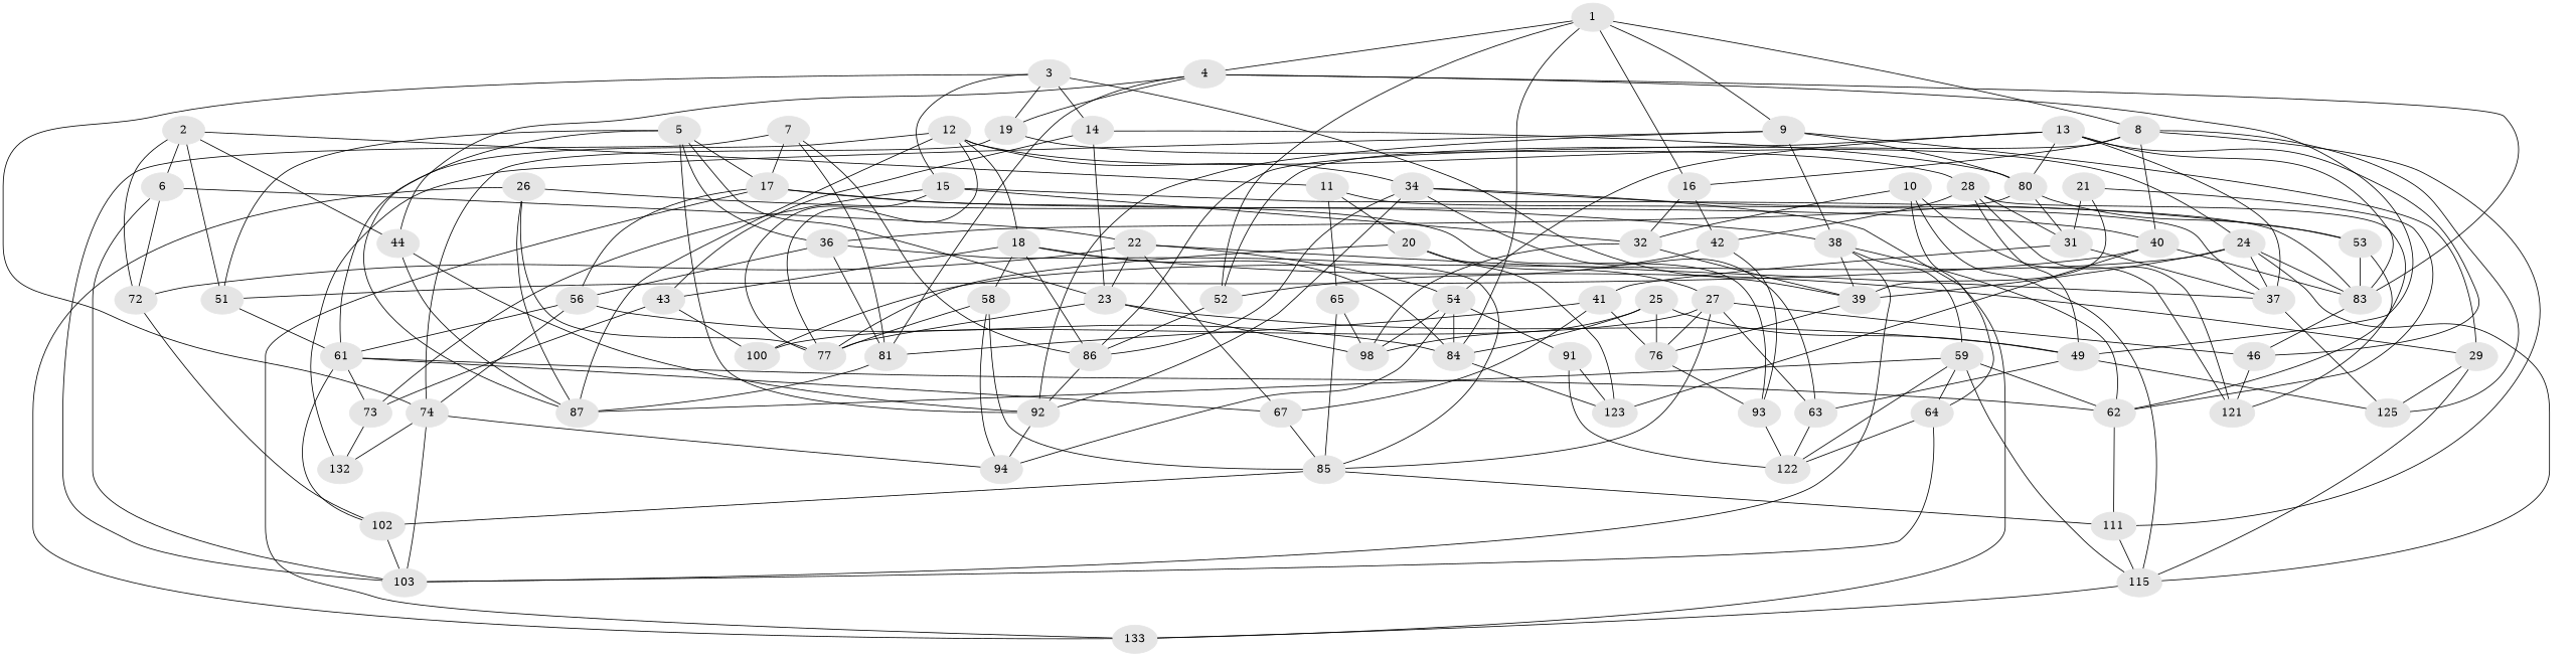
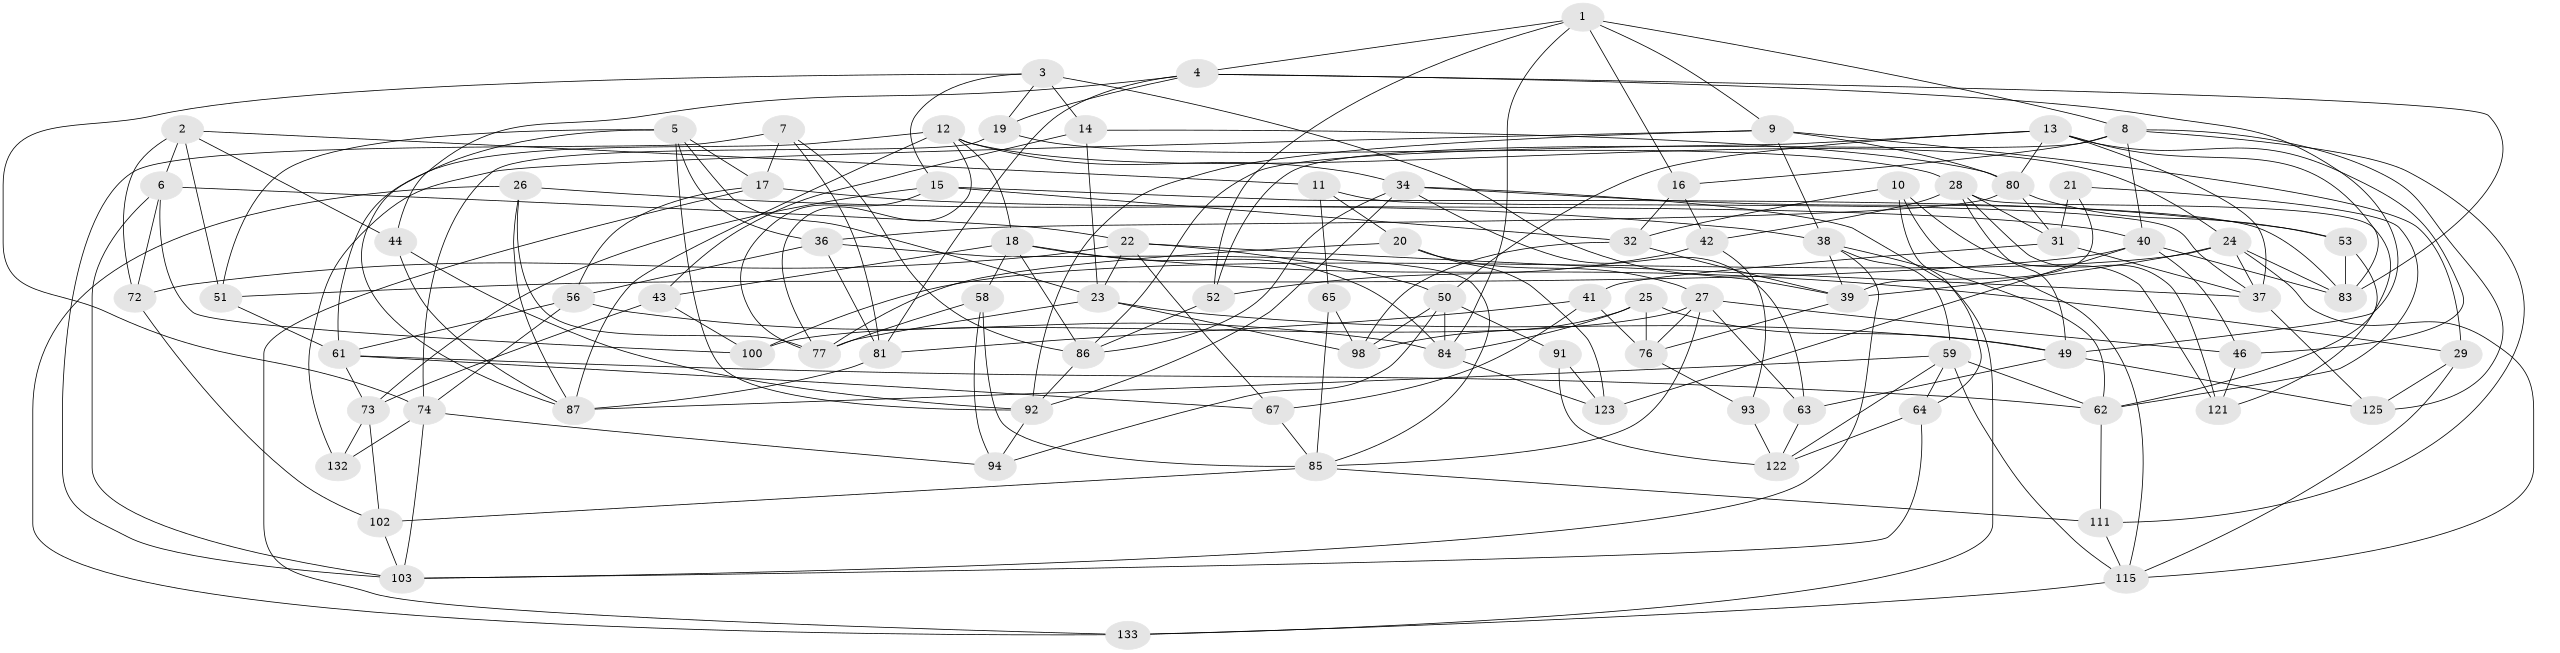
  graph {
    node [color=gray90 style=filled]
    1 [super="+57"]
    4 [super="+35"]
    8 [super="+69"]
    9 [super="+90"]
    16
    52
    84 [super="+112"]
    44
    19
    49 [super="+51"]
    81 [super="+118"]
    83 [super="+113"]
    40 [super="+110"]
    111
    125
    92 [super="+128"]
    29
    n18 [label=80 super="+108"]
    38 [super="+109"]
    132
    32 [super="+88"]
    42
    86 [super="+129"]
    123
    2 [super="+75"]
    6 [super="+60"]
    11
    n28 [label=51]
    72
    22 [super="+71"]
    100
    103 [super="+124"]
    20
    37 [super="+53"]
    65
    87 [super="+96"]
    61 [super="+79"]
    102
    3 [super="+126"]
    14 [super="+45"]
    15 [super="+48"]
    39 [super="+106"]
    74 [super="+116"]
    23 [super="+105"]
    43
    77 [super="+89"]
    73 [super="+104"]
    28 [super="+80"]
    76 [super="+82"]
    94
    63
    5 [super="+66"]
    17 [super="+78"]
    36 [super="+107"]
    56 [super="+99"]
    93
    133
    98 [super="+131"]
    85 [super="+101"]
-   50 [super="+95" label=54]
+   50 [super="+95"]
    67
    7
    46
    115 [super="+119"]
    31 [super="+120"]
    n66 [label=53]
    62 [super="+114"]
    59 [super="+97"]
    10
    64
    121
    122 [super="+130"]
    27 [super="+33"]
    12 [super="+47"]
    18 [super="+117"]
    24 [super="+68"]
    34 [super="+70"]
    58
    13 [super="+127"]
    91
    41
    21
    25
    26
    1 -- 4
    1 -- 8
    1 -- 9
    1 -- 16
    1 -- 52
    1 -- 84
    4 -- 44
    4 -- 19
    4 -- 49
    4 -- 81
    4 -- 83
    8 -- 16
    8 -- 52
    8 -- 40
    8 -- 111
    8 -- 125
    9 -- 92
    9 -- 29
    9 -- n18
    9 -- 38
    9 -- 132
    16 -- 32
    16 -- 42
    52 -- 86
    84 -- 123
    44 -- 92
    44 -- 87
    19 -- 74
    19 -- 28
    49 -- 125
    49 -- 63
    81 -- 87
    40 -- 83
    40 -- 123
    40 -- n28
-   83 -- 46
+   40 -- 46
    111 -- 115
    92 -- 94
    29 -- 125
    29 -- 115
    n18 -- 36
    n18 -- 31
    n18 -- n66
    38 -- 103
    38 -- 39
    38 -- 62
    38 -- 59
    32 -- 39
    32 -- 98
    42 -- 52
    42 -- 93
    86 -- 92
    2 -- 44
    2 -- 6 [weight=2]
    2 -- 11
    2 -- n28
    2 -- 72
    6 -- 72
    6 -- 22
+   6 -- 100
    6 -- 103
    11 -- 20
    11 -- 37
    11 -- 65
    n28 -- 61
    72 -- 102
    22 -- 72
    22 -- 37
    22 -- 23
    22 -- 50
    22 -- 67
    20 -- 123
    20 -- 77
    20 -- 27
    37 -- 125
    65 -- 98 [weight=2]
    65 -- 85
    61 -- 73
    61 -- 67
    61 -- 62
    102 -- 103
    3 -- 19
    3 -- 14 [weight=2]
    3 -- 15
    3 -- 39
    3 -- 74
    14 -- n18
    14 -- 23
    14 -- 43
    15 -- 83
    15 -- 32 [weight=2]
    15 -- 77
    15 -- 73
    39 -- 76
    74 -- 132
    74 -- 103
    74 -- 94
    23 -- 49
    23 -- 77
    23 -- 98
    43 -- 100
    43 -- 73
    73 -- 132
-   61 -- 102
+   73 -- 102
    28 -- 49
    28 -- 42
    28 -- 31
    28 -- 62
    28 -- 121
    76 -- 93
    63 -- 122
    5 -- 92
    5 -- n28
    5 -- 87
    5 -- 23
    5 -- 17
    5 -- 36
    17 -- 40
    17 -- 56
-   17 -- 93
    17 -- 133
    36 -- 81
    36 -- 56 [weight=2]
    36 -- 85
    56 -- 84
    56 -- 61
    56 -- 74
    93 -- 122
    85 -- 111
    85 -- 102
    50 -- 84
    50 -- 94
    50 -- 98
    50 -- 91
    67 -- 85
    7 -- 81
    7 -- 86
    7 -- 103
    7 -- 17
    46 -- 121
    115 -- 133
    31 -- 37
    31 -- 41
    n66 -- 83
    n66 -- 121
    62 -- 111
    59 -- 87
    59 -- 115
    59 -- 62
    59 -- 64
    59 -- 122
    10 -- 32
    10 -- 115
    10 -- 64
    10 -- 121
    64 -- 103
    64 -- 122
    27 -- 100
    27 -- 76
    27 -- 63
    27 -- 85
    27 -- 46
    12 -- 87
    12 -- 61
    12 -- 77
    12 -- 18
    12 -- 24
    12 -- 34
    18 -- 84
    18 -- 29
    18 -- 86
    18 -- 43
    18 -- 58
    24 -- 83
    24 -- 100
    24 -- 37
    24 -- 39
    24 -- 115
    34 -- 92
    34 -- 86
    34 -- 63
    34 -- 133
    34 -- n66
    58 -- 77
    58 -- 94
    58 -- 85
    13 -- 83
    13 -- n18
    13 -- 86
    13 -- 37
    13 -- 50
    13 -- 46
    91 -- 123
    91 -- 122 [weight=2]
    41 -- 81
    41 -- 76
    41 -- 67
    21 -- 39
    21 -- 31 [weight=2]
    21 -- 62
    25 -- 84
    25 -- 49
    25 -- 76
    25 -- 98
    26 -- 38
    26 -- 87
    26 -- 77
    26 -- 133
  }
